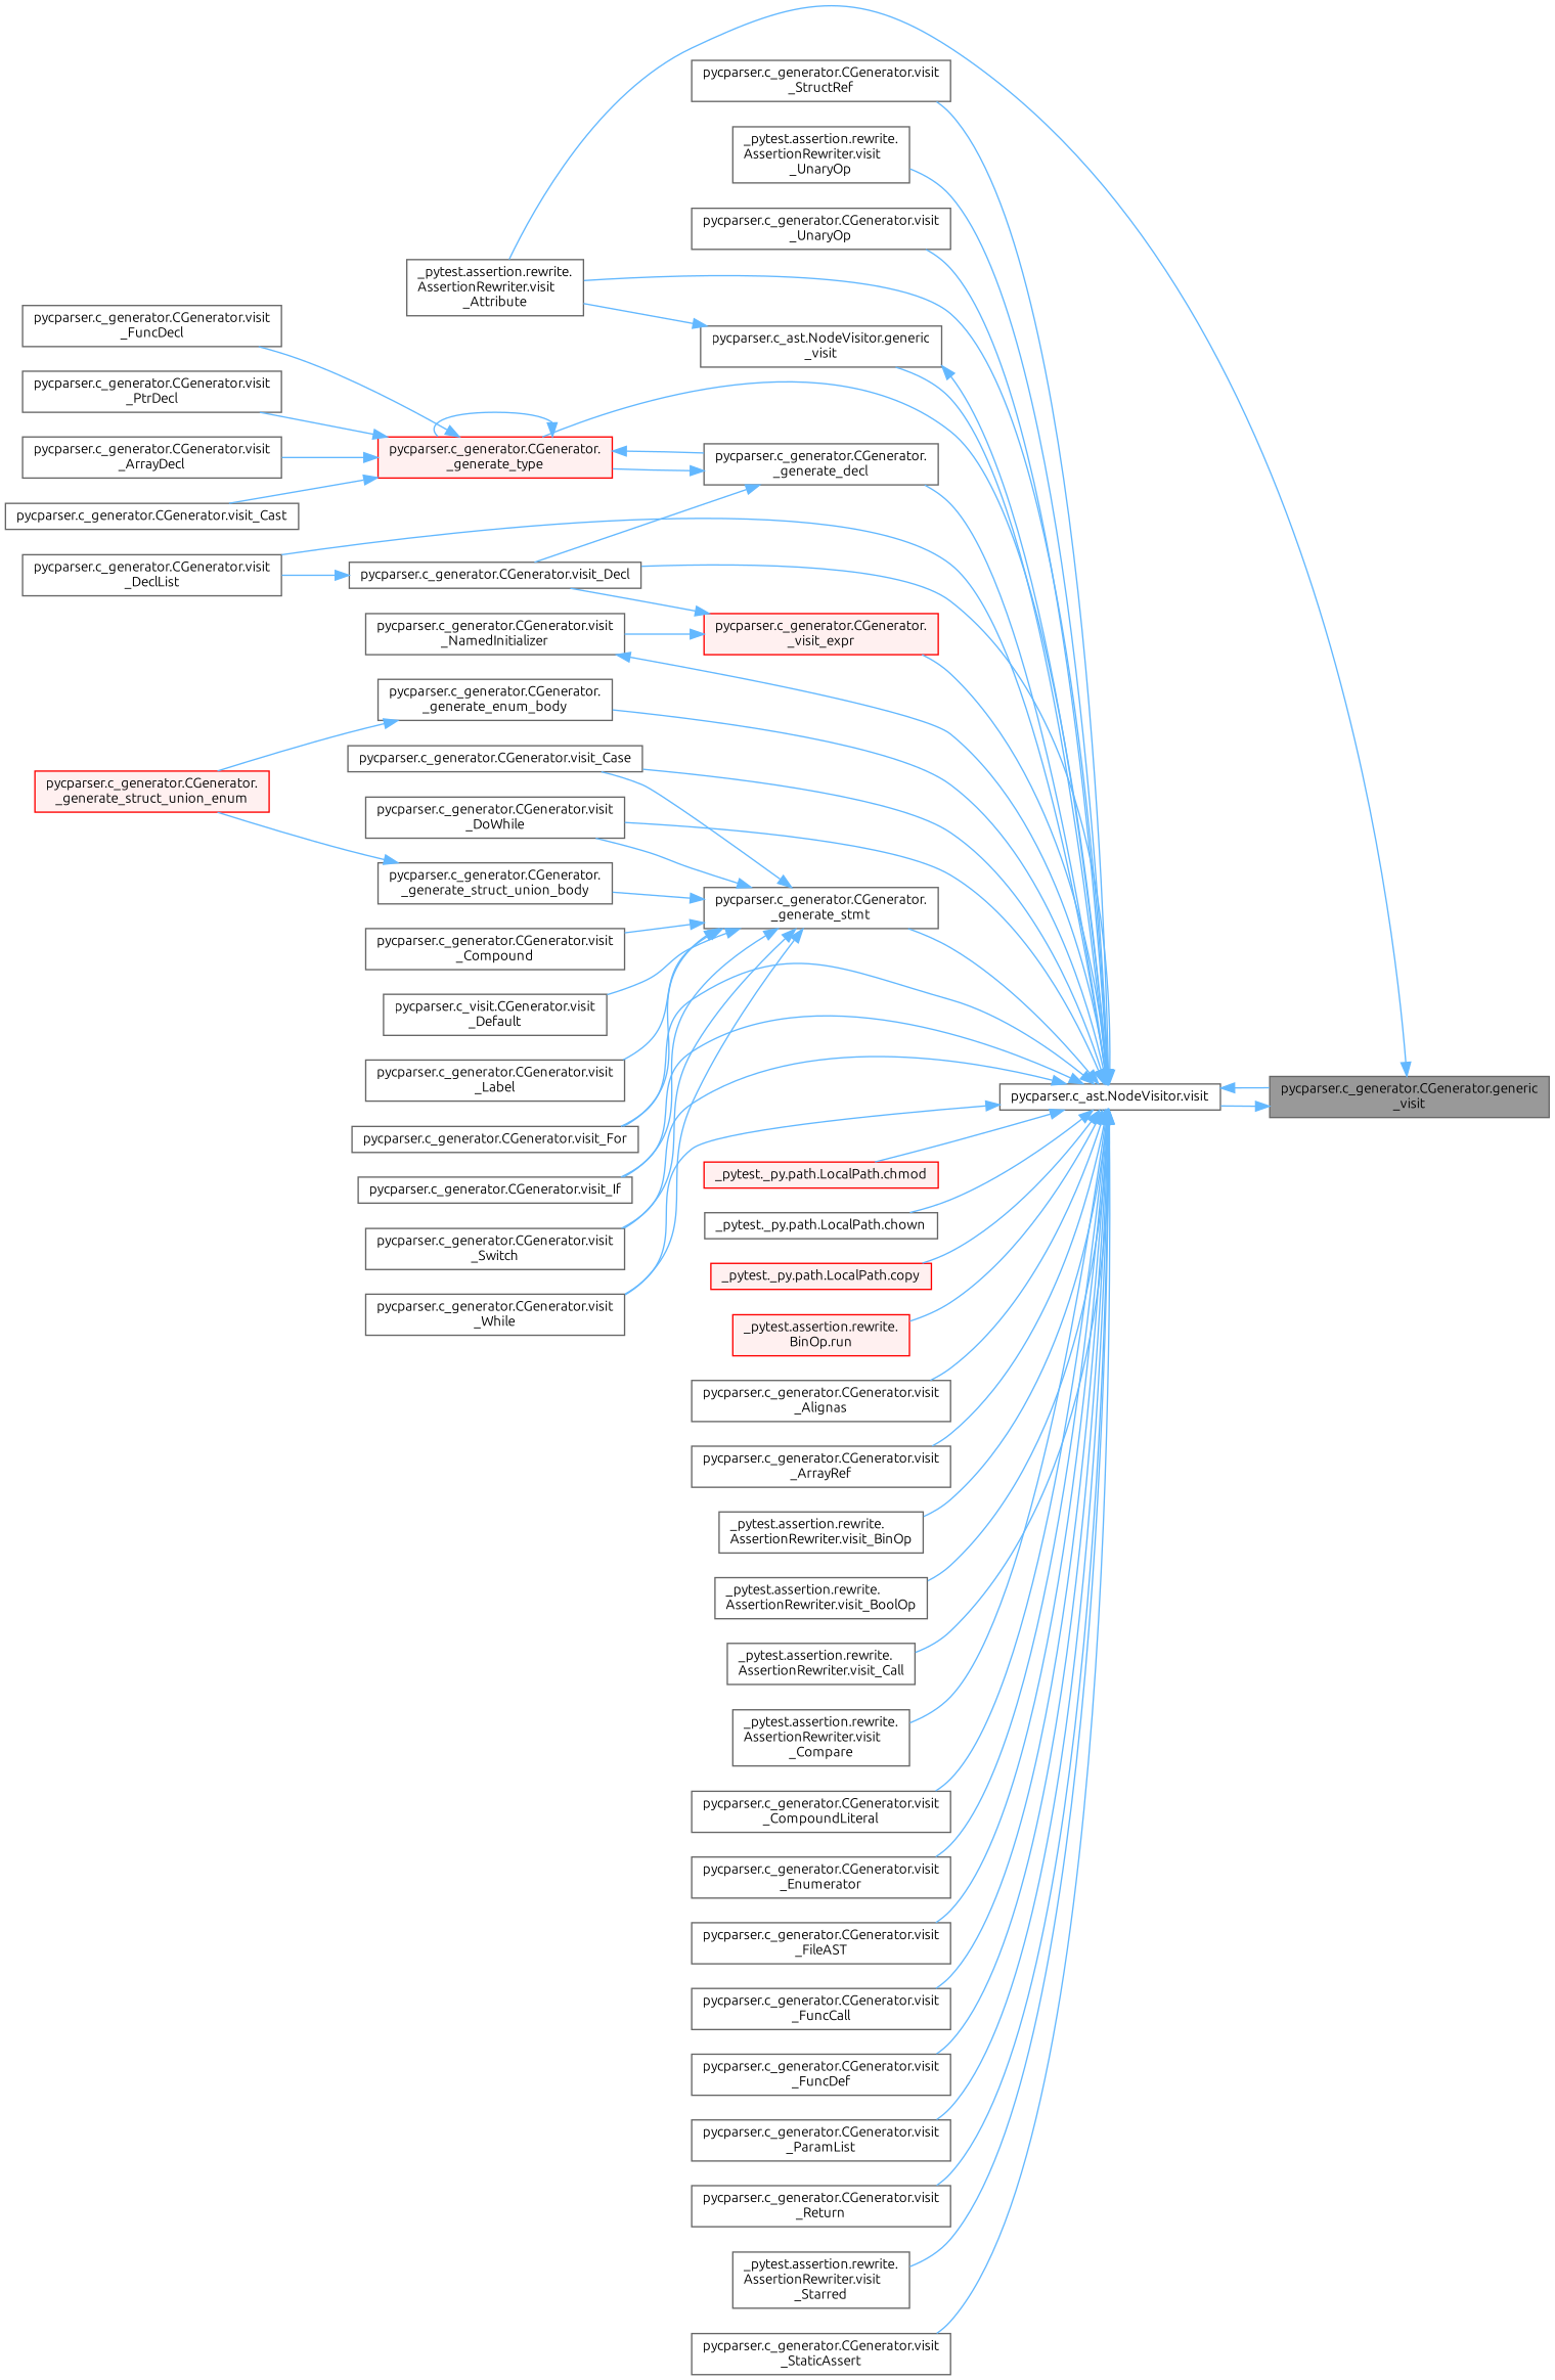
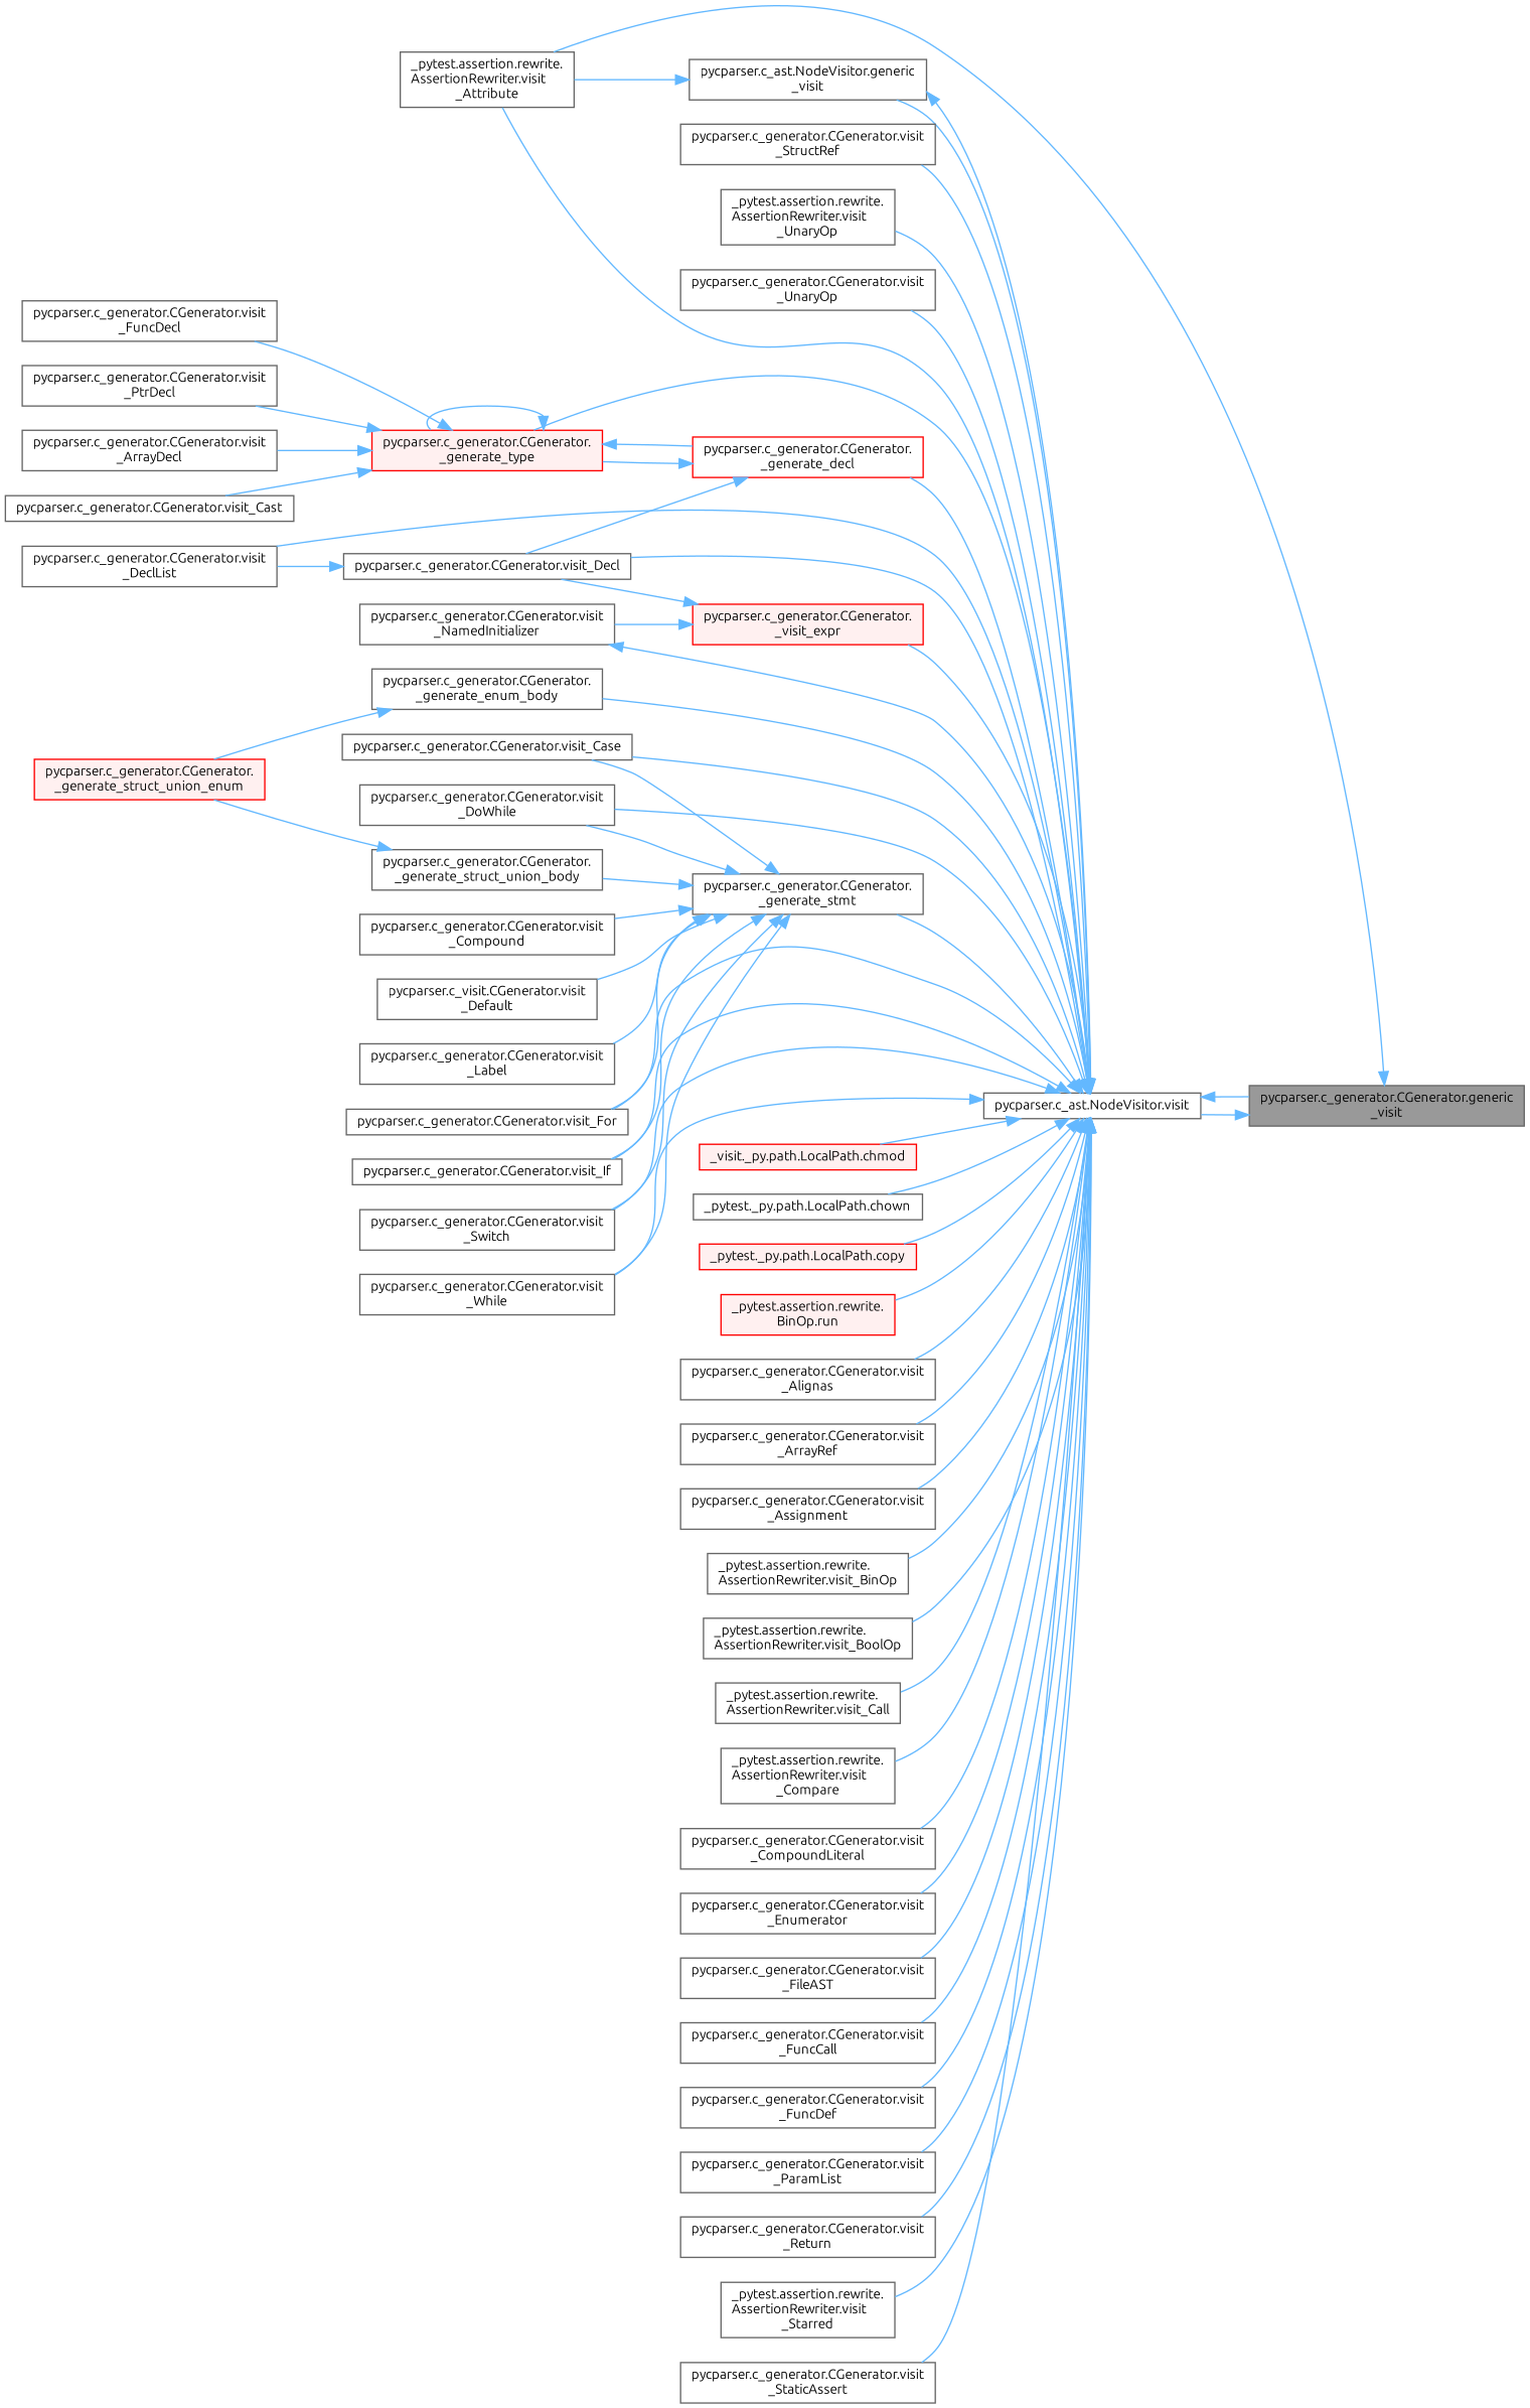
  digraph {
    fontname=Ubuntu
    rankdir=RL
    node [color=grey40 fillcolor=white fontname=Ubuntu fontsize=10 shape=box style=filled]
    edge [color=steelblue1 dir=back fontname=Ubuntu fontsize=10 labelfontname=Helvetica labelfontsize=10 style=solid]
    n1 [color=gray40 fillcolor=grey60 fontcolor=black height=0.2 label="pycparser.c_generator.CGenerator.generic\l_visit" width=0.4]
    n2 [height=0.2 label="pycparser.c_ast.NodeVisitor.visit" width=0.4]
    n3 [height=0.2 label="_pytest.assertion.rewrite.\lAssertionRewriter.visit\l_Attribute" width=0.4]
-   n4 [height=0.2 label="pycparser.c_generator.CGenerator.\l_generate_decl" width=0.4]
+   n4 [color=red height=0.2 label="pycparser.c_generator.CGenerator.\l_generate_decl" width=0.4]
    n5 [color=red fillcolor="#FFF0F0" height=0.2 label="pycparser.c_generator.CGenerator.\l_generate_type" width=0.4]
    n6 [height=0.2 label="pycparser.c_generator.CGenerator.visit_Decl" width=0.4]
    n7 [height=0.2 label="pycparser.c_generator.CGenerator.visit\l_DeclList" width=0.4]
    n8 [height=0.2 label="pycparser.c_generator.CGenerator.\l_generate_enum_body" width=0.4]
    n9 [height=0.2 label="pycparser.c_generator.CGenerator.\l_generate_stmt" width=0.4]
    n10 [height=0.2 label="pycparser.c_generator.CGenerator.visit_Case" width=0.4]
    n11 [height=0.2 label="pycparser.c_generator.CGenerator.visit\l_DoWhile" width=0.4]
    n12 [height=0.2 label="pycparser.c_generator.CGenerator.visit_For" width=0.4]
    n13 [height=0.2 label="pycparser.c_generator.CGenerator.visit_If" width=0.4]
    n14 [height=0.2 label="pycparser.c_generator.CGenerator.visit\l_Switch" width=0.4]
    n15 [height=0.2 label="pycparser.c_generator.CGenerator.visit\l_While" width=0.4]
    n16 [color=red fillcolor="#FFF0F0" height=0.2 label="pycparser.c_generator.CGenerator.\l_visit_expr" width=0.4]
-   n17 [color=red fillcolor="#FFF0F0" height=0.2 label="_pytest._py.path.LocalPath.chmod" width=0.4]
+   n17 [color=red fillcolor="#FFF0F0" height=0.2 label="_visit._py.path.LocalPath.chmod" width=0.4]
    n18 [height=0.2 label="_pytest._py.path.LocalPath.chown" width=0.4]
    n19 [color=red fillcolor="#FFF0F0" height=0.2 label="_pytest._py.path.LocalPath.copy" width=0.4]
    n20 [height=0.2 label="pycparser.c_ast.NodeVisitor.generic\l_visit" width=0.4]
    n21 [color=red fillcolor="#FFF0F0" height=0.2 label="_pytest.assertion.rewrite.\lBinOp.run" width=0.4]
    n22 [height=0.2 label="pycparser.c_generator.CGenerator.visit\l_Alignas" width=0.4]
    n23 [height=0.2 label="pycparser.c_generator.CGenerator.visit\l_ArrayRef" width=0.4]
+   n24 [height=0.2 label="pycparser.c_generator.CGenerator.visit\l_Assignment" width=0.4]
    n25 [height=0.2 label="_pytest.assertion.rewrite.\lAssertionRewriter.visit_BinOp" width=0.4]
    n26 [height=0.2 label="_pytest.assertion.rewrite.\lAssertionRewriter.visit_BoolOp" width=0.4]
    n27 [height=0.2 label="_pytest.assertion.rewrite.\lAssertionRewriter.visit_Call" width=0.4]
    n28 [height=0.2 label="_pytest.assertion.rewrite.\lAssertionRewriter.visit\l_Compare" width=0.4]
    n29 [height=0.2 label="pycparser.c_generator.CGenerator.visit\l_CompoundLiteral" width=0.4]
    n30 [height=0.2 label="pycparser.c_generator.CGenerator.visit\l_Enumerator" width=0.4]
    n31 [height=0.2 label="pycparser.c_generator.CGenerator.visit\l_FileAST" width=0.4]
    n32 [height=0.2 label="pycparser.c_generator.CGenerator.visit\l_FuncCall" width=0.4]
    n33 [height=0.2 label="pycparser.c_generator.CGenerator.visit\l_FuncDef" width=0.4]
    n34 [height=0.2 label="pycparser.c_generator.CGenerator.visit\l_ParamList" width=0.4]
    n35 [height=0.2 label="pycparser.c_generator.CGenerator.visit\l_Return" width=0.4]
    n36 [height=0.2 label="_pytest.assertion.rewrite.\lAssertionRewriter.visit\l_Starred" width=0.4]
    n37 [height=0.2 label="pycparser.c_generator.CGenerator.visit\l_StaticAssert" width=0.4]
    n38 [height=0.2 label="pycparser.c_generator.CGenerator.visit\l_StructRef" width=0.4]
    n39 [height=0.2 label="_pytest.assertion.rewrite.\lAssertionRewriter.visit\l_UnaryOp" width=0.4]
    n40 [height=0.2 label="pycparser.c_generator.CGenerator.visit\l_UnaryOp" width=0.4]
    n41 [height=0.2 label="pycparser.c_generator.CGenerator.visit\l_ArrayDecl" width=0.4]
    n42 [height=0.2 label="pycparser.c_generator.CGenerator.visit_Cast" width=0.4]
    n43 [height=0.2 label="pycparser.c_generator.CGenerator.visit\l_FuncDecl" width=0.4]
    n44 [height=0.2 label="pycparser.c_generator.CGenerator.visit\l_PtrDecl" width=0.4]
    n45 [color=red fillcolor="#FFF0F0" height=0.2 label="pycparser.c_generator.CGenerator.\l_generate_struct_union_enum" width=0.4]
    n46 [height=0.2 label="pycparser.c_generator.CGenerator.\l_generate_struct_union_body" width=0.4]
    n47 [height=0.2 label="pycparser.c_generator.CGenerator.visit\l_Compound" width=0.4]
    n48 [height=0.2 label="pycparser.c_visit.CGenerator.visit\l_Default" width=0.4]
    n49 [height=0.2 label="pycparser.c_generator.CGenerator.visit\l_Label" width=0.4]
    n50 [height=0.2 label="pycparser.c_generator.CGenerator.visit\l_NamedInitializer" width=0.4]
    n1 -> n2
    n1 -> n3
    n2 -> n1
    n2 -> n3
    n2 -> n4
    n2 -> n5
    n2 -> n6
    n2 -> n7
    n2 -> n8
    n2 -> n9
    n2 -> n10
    n2 -> n11
    n2 -> n12
    n2 -> n13
    n2 -> n14
    n2 -> n15
    n2 -> n16
    n2 -> n17
    n2 -> n18
    n2 -> n19
    n2 -> n20
    n2 -> n21
    n2 -> n22
    n2 -> n23
+   n2 -> n24
    n2 -> n25
    n2 -> n26
    n2 -> n27
    n2 -> n28
    n2 -> n29
    n2 -> n30
    n2 -> n31
    n2 -> n32
    n2 -> n33
    n2 -> n34
    n2 -> n35
    n2 -> n36
    n2 -> n37
    n2 -> n38
    n2 -> n39
    n2 -> n40
    n4 -> n5
    n4 -> n6
    n5 -> n4
    n5 -> n5
    n5 -> n41
    n5 -> n42
    n5 -> n43
    n5 -> n44
    n6 -> n7
    n8 -> n45
    n9 -> n10
    n9 -> n11
    n9 -> n12
    n9 -> n13
    n9 -> n14
    n9 -> n15
    n9 -> n46
    n9 -> n47
    n9 -> n48
    n9 -> n49
    n16 -> n6
    n16 -> n50
    n20 -> n2
    n20 -> n3
    n46 -> n45
    n50 -> n2
  }
